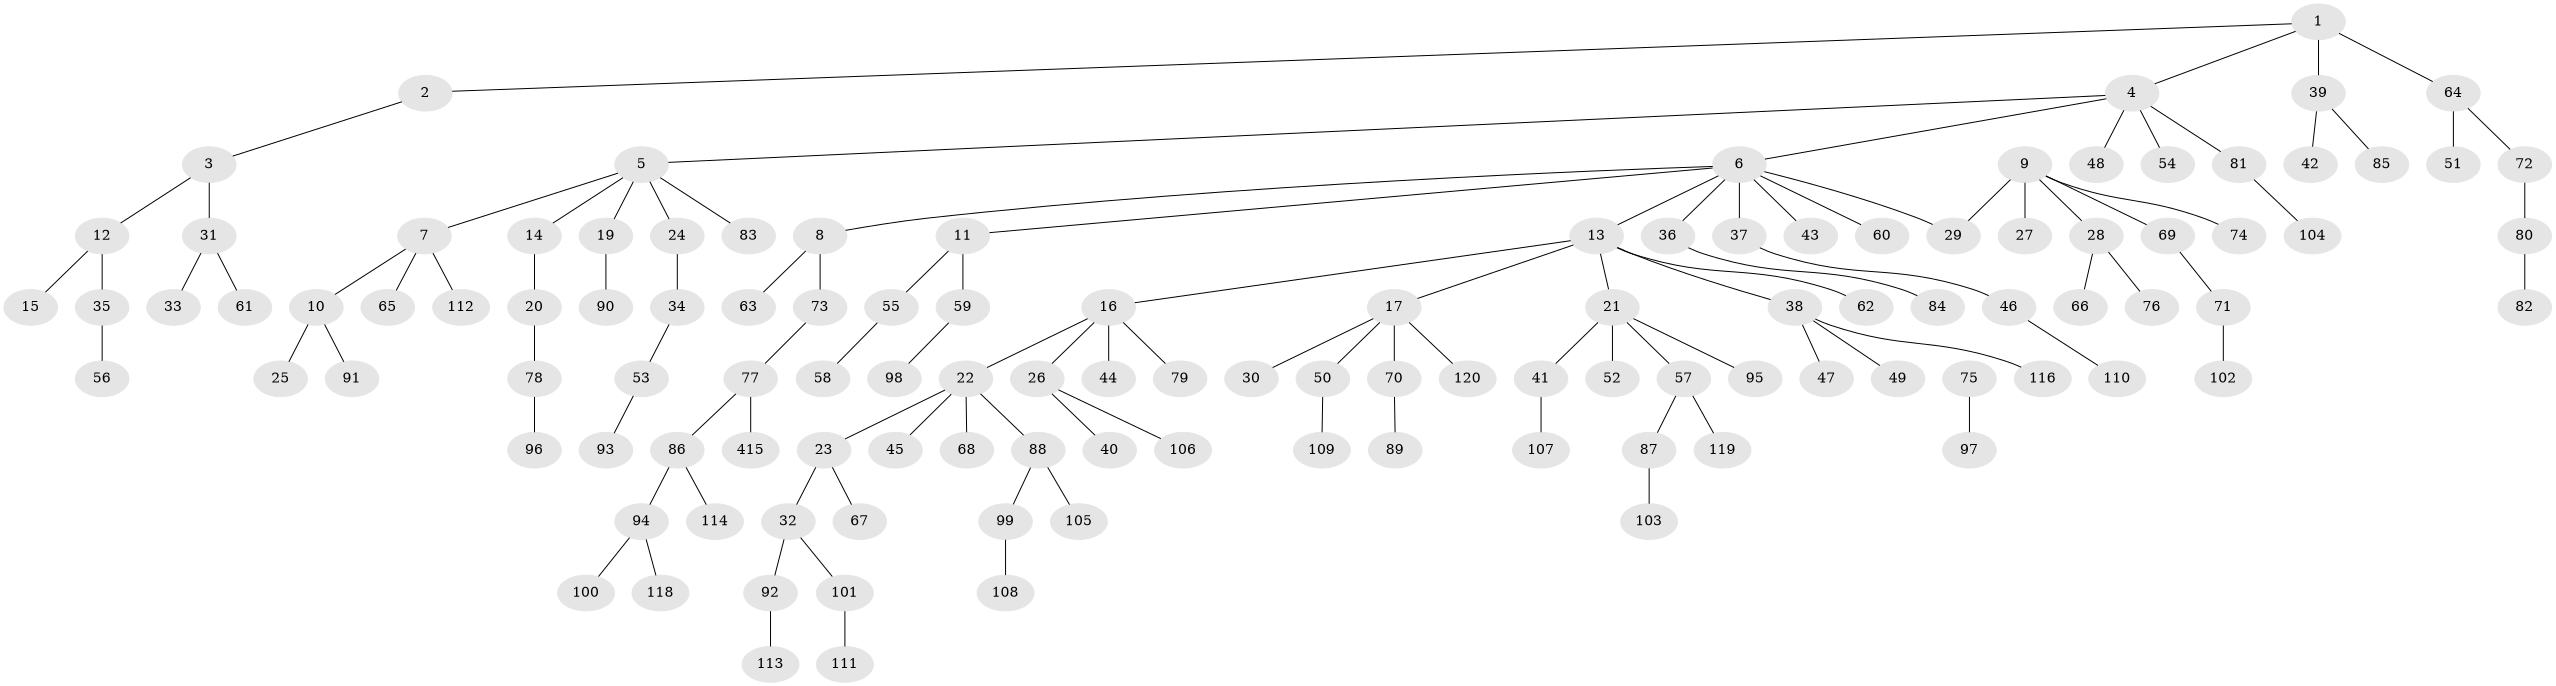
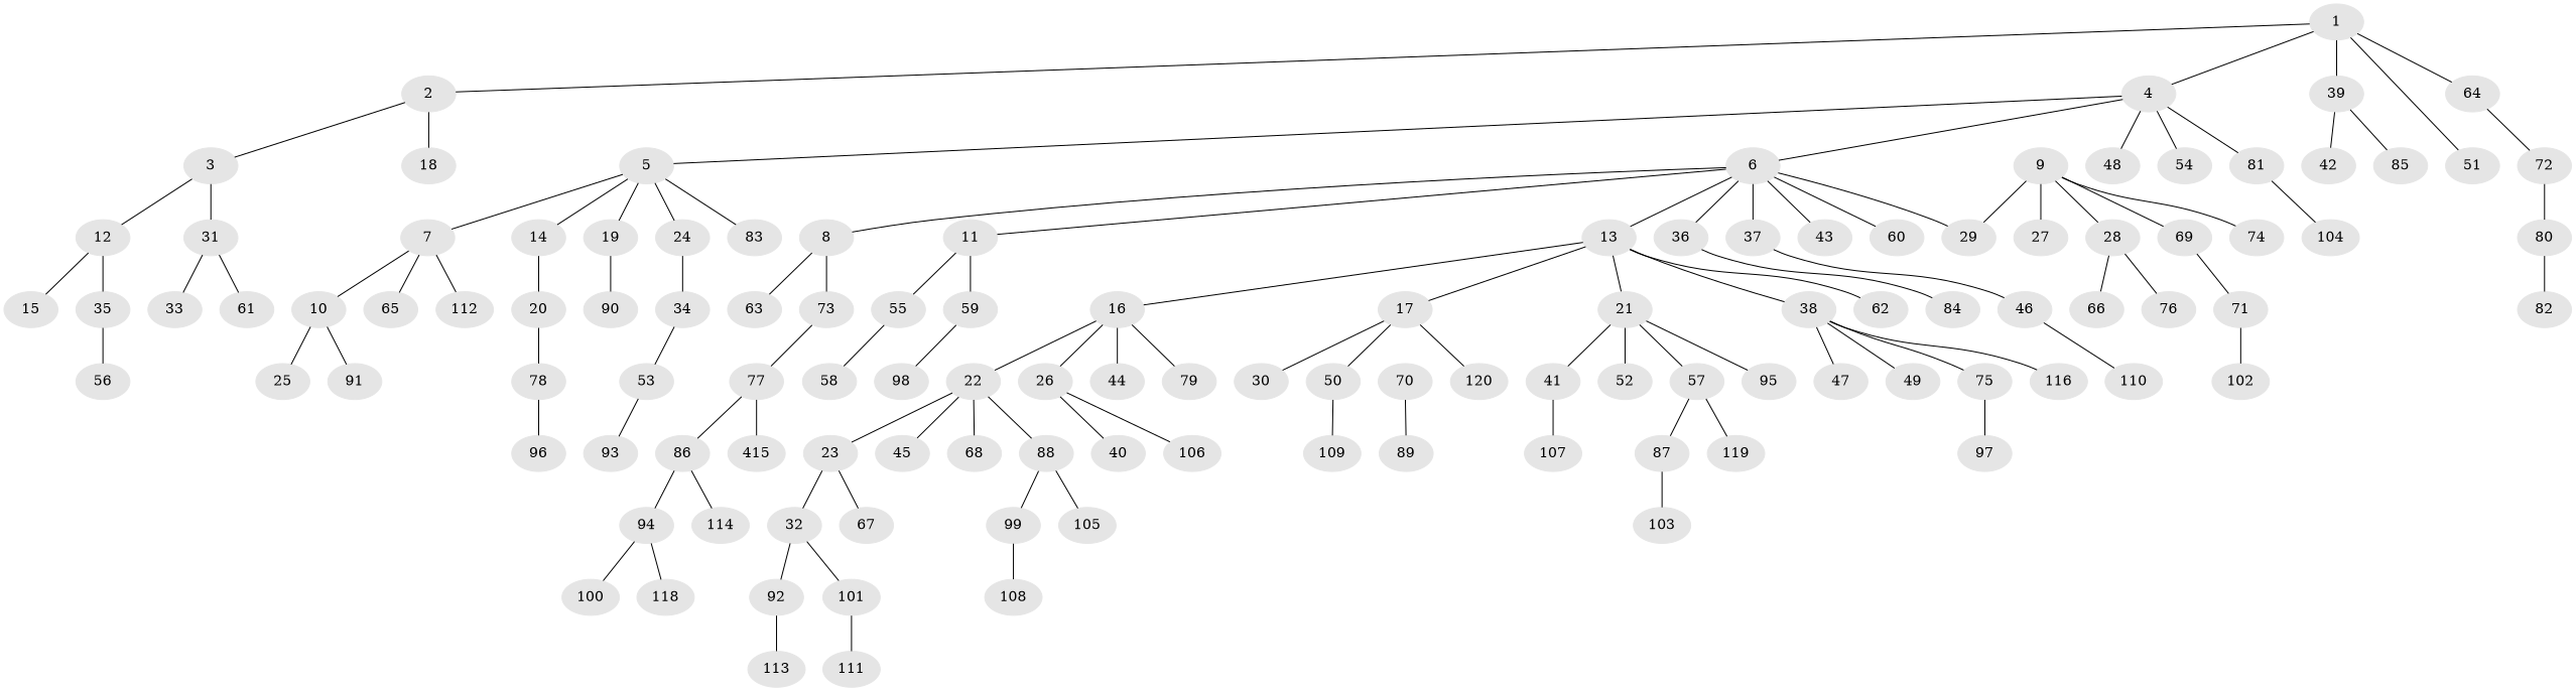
  graph {
    node [color=gray90 style=filled]
    1
    2
    4
    39
    51
    64
    3
+   18
    5
    6
    48
    54
    81
    42
    85
    72
    12
    31
    15
    35
    33
    61
    7
    14
    19
    24
    83
    8
    11
    13
    36
    37
    43
    60
    29
    104
    10
    65
    112
    20
    90
    34
    63
    73
    9
    27
    28
    69
    74
    55
    59
    16
    17
    21
    38
    62
    84
    46
    25
    91
    77
    66
    76
    71
    58
    98
    56
    22
    26
    44
    79
    30
    50
    70
    120
    41
    52
    57
    95
    47
    49
    75
    116
    78
    23
    45
    68
    88
    40
    106
    109
    89
    96
    107
    87
    119
    32
    67
    99
    105
    92
    101
    53
    113
    111
    93
    110
    97
    103
    80
    102
    82
    86
    n114 [label=415]
    94
    114
    100
    118
    108
    1 -- 2
    1 -- 4
    1 -- 39
-   64 -- 51
+   1 -- 51
    1 -- 64
    2 -- 3
+   2 -- 18
    4 -- 5
    4 -- 6
    4 -- 48
    4 -- 54
    4 -- 81
    39 -- 42
    39 -- 85
    64 -- 72
    3 -- 12
    3 -- 31
    5 -- 7
    5 -- 14
    5 -- 19
    5 -- 24
    5 -- 83
    6 -- 8
    6 -- 11
    6 -- 13
    6 -- 36
    6 -- 37
    6 -- 43
    6 -- 60
    6 -- 29
    81 -- 104
    72 -- 80
    12 -- 15
    12 -- 35
    31 -- 33
    31 -- 61
    35 -- 56
    7 -- 10
    7 -- 65
    7 -- 112
    14 -- 20
    19 -- 90
    24 -- 34
    8 -- 63
    8 -- 73
    11 -- 55
    11 -- 59
    13 -- 16
    13 -- 17
    13 -- 21
    13 -- 38
    13 -- 62
    36 -- 84
    37 -- 46
    10 -- 25
    10 -- 91
    20 -- 78
    34 -- 53
    73 -- 77
    9 -- 29
    9 -- 27
    9 -- 28
    9 -- 69
    9 -- 74
    28 -- 66
    28 -- 76
    69 -- 71
    55 -- 58
    59 -- 98
    16 -- 22
    16 -- 26
    16 -- 44
    16 -- 79
    17 -- 30
    17 -- 50
-   17 -- 70
    17 -- 120
    21 -- 41
    21 -- 52
    21 -- 57
    21 -- 95
    38 -- 47
    38 -- 49
+   38 -- 75
    38 -- 116
    46 -- 110
    77 -- 86
    77 -- n114
    71 -- 102
    22 -- 23
    22 -- 45
    22 -- 68
    22 -- 88
    26 -- 40
    26 -- 106
    50 -- 109
    70 -- 89
    41 -- 107
    57 -- 87
    57 -- 119
    75 -- 97
    78 -- 96
    23 -- 32
    23 -- 67
    88 -- 99
    88 -- 105
    87 -- 103
    32 -- 92
    32 -- 101
    99 -- 108
    92 -- 113
    101 -- 111
    53 -- 93
    80 -- 82
    86 -- 94
    86 -- 114
    94 -- 100
    94 -- 118
  }
